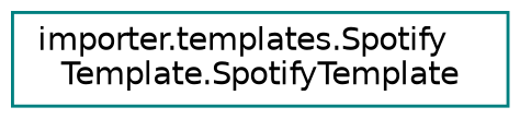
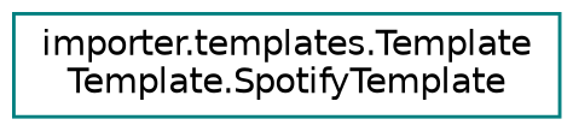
  digraph {
    rankdir=LR
-   n1 [color=teal fillcolor=white fontname=Helvetica fontsize=10 height=0.2 label="importer.templates.Spotify\lTemplate.SpotifyTemplate" shape=box style=filled width=0.4]
+   n1 [color=teal fillcolor=white fontname=Helvetica fontsize=10 height=0.2 label="importer.templates.Template\lTemplate.SpotifyTemplate" shape=box style=filled width=0.4]
  }
